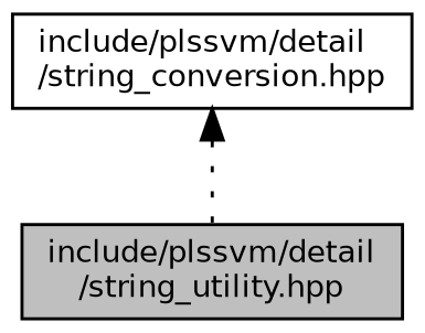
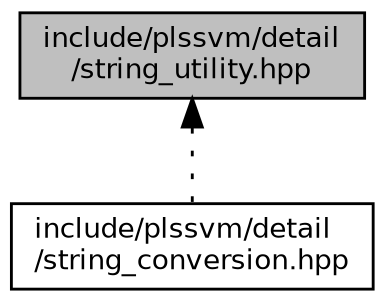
  digraph {
    node [color=black fontname=Helvetica fontsize=10 shape=record style=filled]
    n1 [fillcolor=grey75 fontcolor=black height=0.2 label="include/plssvm/detail\l/string_utility.hpp" width=0.4]
    n2 [fillcolor=white height=0.2 label="include/plssvm/detail\l/string_conversion.hpp" width=0.4]
-   n2 -> n1 [color=black dir=back fontname=Helvetica fontsize=10 labelfontname=Helvetica labelfontsize=10 style=dotted]
+   n1 -> n2 [color=black dir=back fontname=Helvetica fontsize=10 labelfontname=Helvetica labelfontsize=10 style=dotted]
  }
